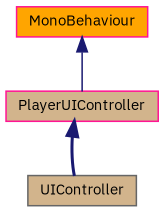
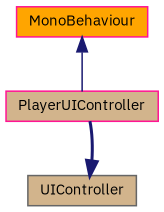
  digraph {
    fontname="IBM Plex Sans"
    node [color=deeppink fillcolor=tan fontname="IBM Plex Sans" fontsize=10 shape=record style=filled]
    edge [color=midnightblue dir=back fontname="IBM Plex Sans" fontsize=10 labelfontname=Helvetica labelfontsize=10]
    n1 [fontcolor=black height=0.2 label=PlayerUIController width=0.4]
    n2 [color=gray40 height=0.2 label=UIController width=0.4]
    n3 [fillcolor=orange height=0.2 label=MonoBehaviour width=0.4]
-   n1 -> n2 [style=bold]
+   n2 -> n1 [style=bold]
    n3 -> n1 [style=solid]
  }
